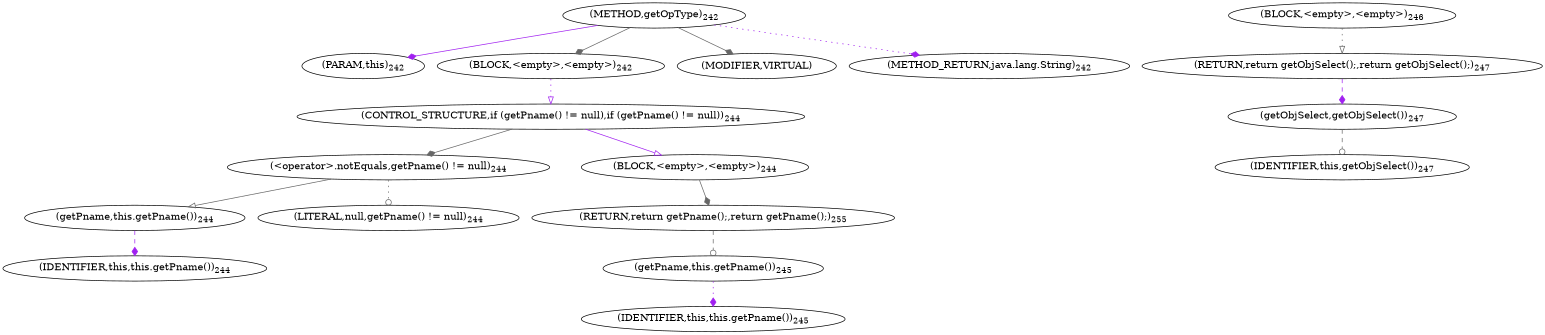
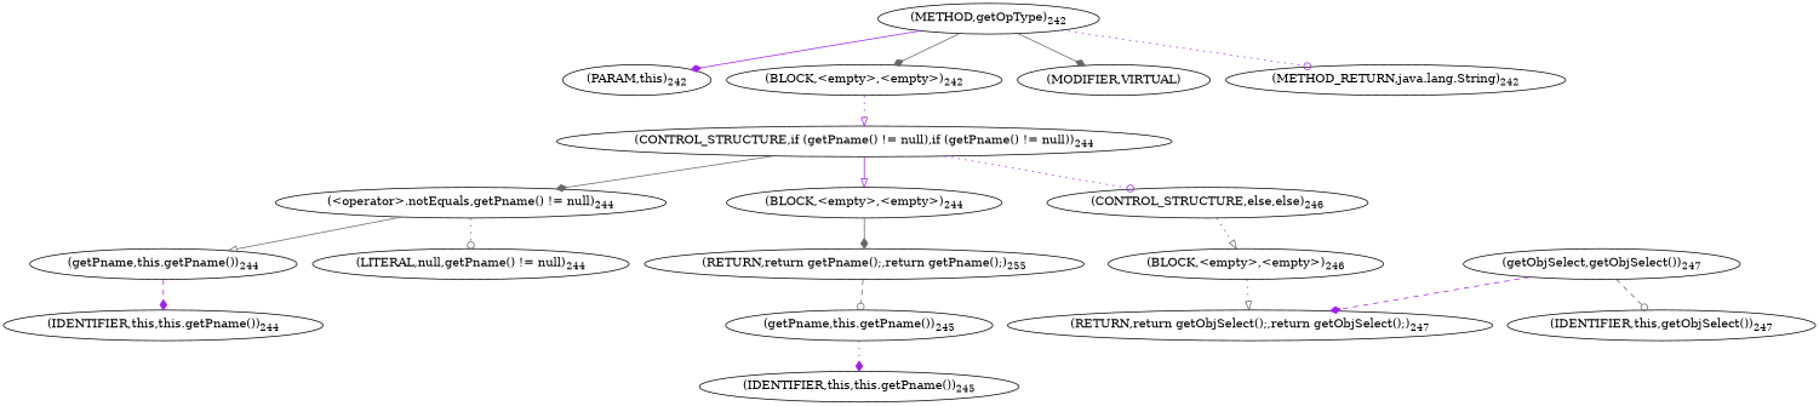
  digraph {
    edge [arrowhead=diamond color=gray40 style=solid]
    n1 [label=<(METHOD,getOpType)<SUB>242</SUB>>]
    n2 [label=<(PARAM,this)<SUB>242</SUB>>]
    n3 [label=<(BLOCK,&lt;empty&gt;,&lt;empty&gt;)<SUB>242</SUB>>]
    n4 [label=<(MODIFIER,VIRTUAL)>]
    n5 [label=<(METHOD_RETURN,java.lang.String)<SUB>242</SUB>>]
    n6 [label=<(CONTROL_STRUCTURE,if (getPname() != null),if (getPname() != null))<SUB>244</SUB>>]
    n7 [label=<(&lt;operator&gt;.notEquals,getPname() != null)<SUB>244</SUB>>]
    n8 [label=<(BLOCK,&lt;empty&gt;,&lt;empty&gt;)<SUB>244</SUB>>]
+   n9 [label=<(CONTROL_STRUCTURE,else,else)<SUB>246</SUB>>]
    n10 [label=<(getPname,this.getPname())<SUB>244</SUB>>]
    n11 [label=<(LITERAL,null,getPname() != null)<SUB>244</SUB>>]
    n12 [label=<(RETURN,return getPname();,return getPname();)<SUB>255</SUB>>]
    n13 [label=<(BLOCK,&lt;empty&gt;,&lt;empty&gt;)<SUB>246</SUB>>]
    n14 [label=<(IDENTIFIER,this,this.getPname())<SUB>244</SUB>>]
    n15 [label=<(getPname,this.getPname())<SUB>245</SUB>>]
    n16 [label=<(IDENTIFIER,this,this.getPname())<SUB>245</SUB>>]
    n17 [label=<(RETURN,return getObjSelect();,return getObjSelect();)<SUB>247</SUB>>]
    n18 [label=<(getObjSelect,getObjSelect())<SUB>247</SUB>>]
    n19 [label=<(IDENTIFIER,this,getObjSelect())<SUB>247</SUB>>]
    n1 -> n2 [color=purple]
    n1 -> n3
    n1 -> n4
-   n1 -> n5 [color=purple style=dotted]
+   n1 -> n5 [arrowhead=odot color=purple style=dotted]
    n3 -> n6 [arrowhead=onormal color=purple style=dotted]
    n6 -> n7
    n6 -> n8 [arrowhead=onormal color=purple]
+   n6 -> n9 [arrowhead=odot color=purple style=dotted]
    n7 -> n10 [arrowhead=onormal]
    n7 -> n11 [arrowhead=odot style=dotted]
    n8 -> n12
+   n9 -> n13 [arrowhead=onormal style=dotted]
    n10 -> n14 [color=purple style=dashed]
    n12 -> n15 [arrowhead=odot style=dashed]
    n13 -> n17 [arrowhead=onormal style=dotted]
    n15 -> n16 [color=purple style=dotted]
-   n17 -> n18 [color=purple style=dashed]
+   n18 -> n17 [color=purple style=dashed]
    n18 -> n19 [arrowhead=odot style=dashed]
  }
